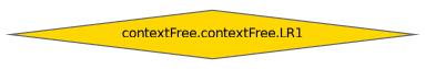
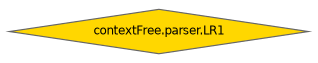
  digraph {
    rankdir=LR
-   n1 [color=gray40 fillcolor=gold fontname=Helvetica fontsize=10 height=0.2 label="contextFree.contextFree.LR1" shape=diamond style=filled width=0.4]
+   n1 [color=gray40 fillcolor=gold fontname=Helvetica fontsize=10 height=0.2 label="contextFree.parser.LR1" shape=diamond style=filled width=0.4]
  }
